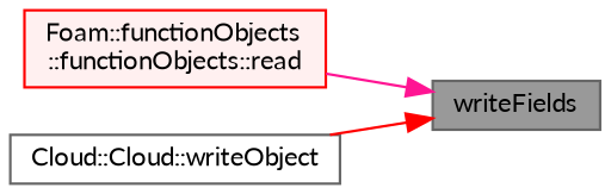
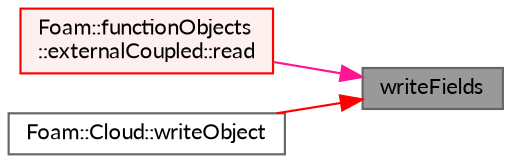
  digraph {
    fontname=Lato
    rankdir=RL
    node [fontname=Lato fontsize=10 shape=box style=filled]
    edge [dir=back fontname=Lato fontsize=10 labelfontname=Helvetica labelfontsize=10 style=solid]
    n1 [color=gray40 fillcolor=grey60 fontcolor=black height=0.2 label=writeFields width=0.4]
-   n2 [color=red fillcolor="#FFF0F0" height=0.2 label="Foam::functionObjects\l::functionObjects::read" width=0.4]
-   n3 [color=grey40 fillcolor=white height=0.2 label="Cloud::Cloud::writeObject" width=0.4]
+   n2 [color=red fillcolor="#FFF0F0" height=0.2 label="Foam::functionObjects\l::externalCoupled::read" width=0.4]
+   n3 [color=grey40 fillcolor=white height=0.2 label="Foam::Cloud::writeObject" width=0.4]
    n1 -> n2 [color=deeppink]
    n1 -> n3 [color=red]
  }
